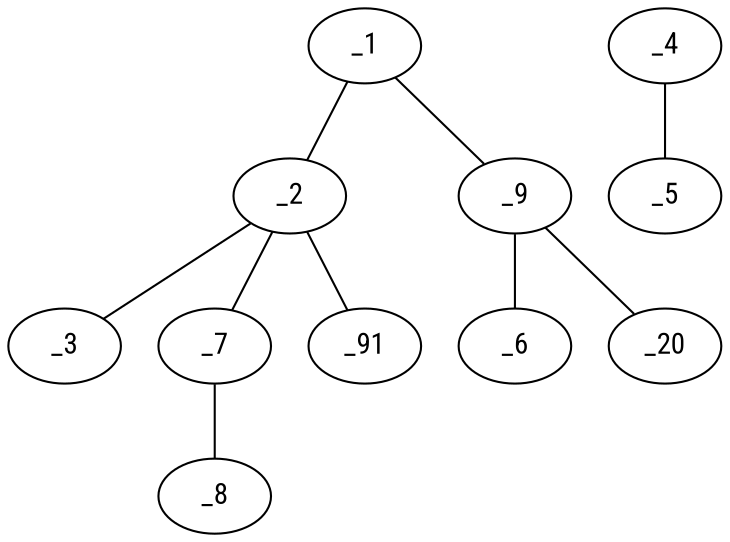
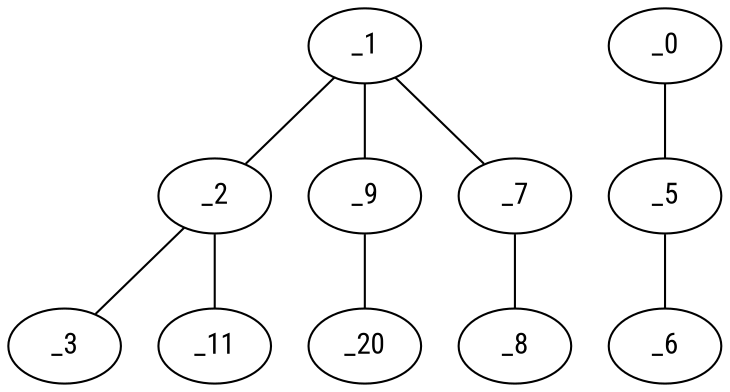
  graph {
    fontname="Roboto Condensed"
    node [charge=0 chem=1 fontname="Roboto Condensed" symbol="C  " x=3.7321 y=-0.5]
    edge [fontname="Roboto Condensed" valence=1]
    _2
    _1 [y=0.5]
    _9 [x=4.6831 y=0.809]
    _3 [x=2.866 y=-1]
    _7 [chem=5 symbol="S  " x=4.6831 y=-0.809]
-   _11 [chem=2 symbol="O  " x=4.9921 y=-1.7601 label=_91]
+   _11 [chem=2 symbol="O  " x=4.9921 y=-1.7601]
    _6 [x=2.866 y=1]
    n8 [chem=2 label=_20 symbol="O  " x=4.9921 y=1.7601]
    _8 [chem=5 symbol="S  " x=5.2709 y=0]
-   _4 [x=2]
+   _4 [x=2 label=_0]
    _5 [x=2 y=0.5]
    _2 -- _3 [valence=2]
-   _2 -- _7
+   _1 -- _7
    _2 -- _11 [valence=2]
    _1 -- _2
    _1 -- _9
    _9 -- n8 [valence=2]
    _7 -- _8
    _4 -- _5 [valence=2]
-   _9 -- _6
+   _5 -- _6
  }
